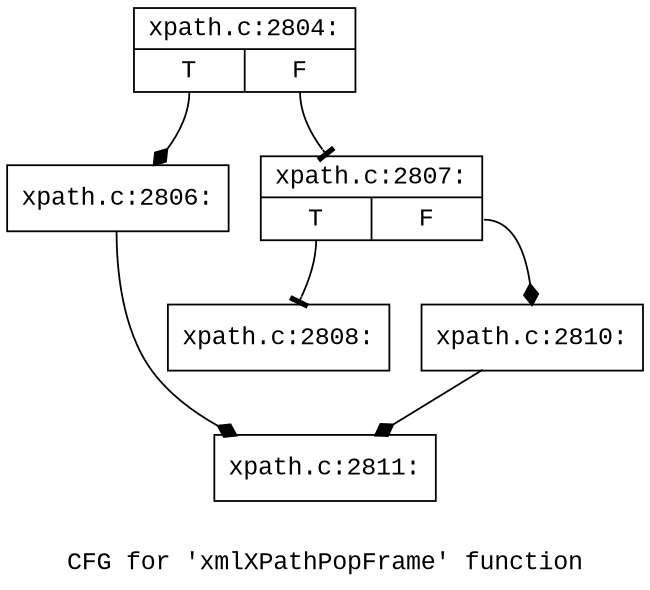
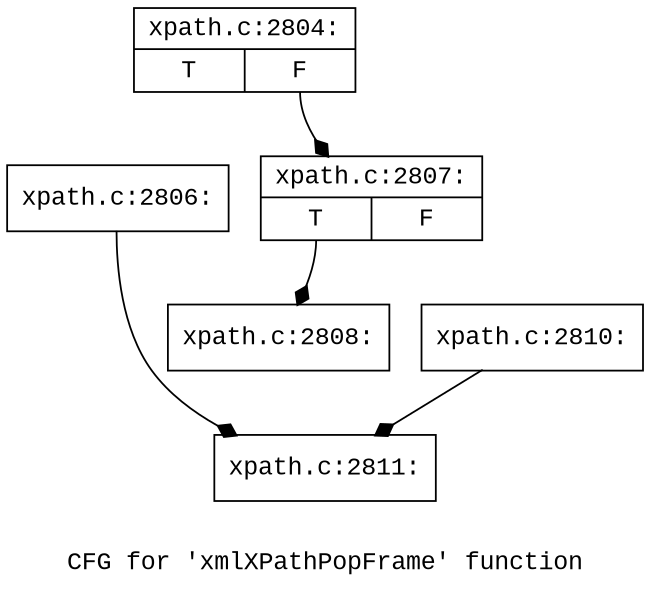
  digraph {
    fontname="Liberation Mono"
    label="CFG for 'xmlXPathPopFrame' function"
    node [fontname="Liberation Mono" shape=record]
    edge [arrowhead=diamond fontname="Liberation Mono"]
    n1 [label="{xpath.c:2804:|{<s0>T|<s1>F}}"]
    n2 [label="{xpath.c:2806:}"]
    n3 [label="{xpath.c:2807:|{<s0>T|<s1>F}}"]
    n4 [label="{xpath.c:2811:}"]
    n5 [label="{xpath.c:2808:}"]
    n6 [label="{xpath.c:2810:}"]
-   n1 -> n2 [tailport=s0]
-   n1 -> n3 [arrowhead=tee tailport=s1]
+   n1 -> n3 [tailport=s1]
    n2 -> n4
-   n3 -> n5 [arrowhead=tee tailport=s0]
-   n3 -> n6 [tailport=s1]
+   n3 -> n5 [tailport=s0]
    n6 -> n4
  }
